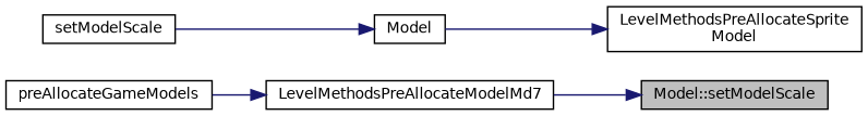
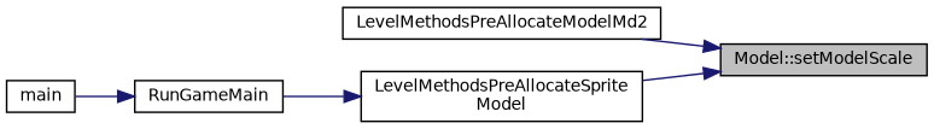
  digraph {
    rankdir=RL
    node [color=black fillcolor=white fontname=Helvetica fontsize=10 shape=record style=filled]
    edge [color=midnightblue dir=back fontname=Helvetica fontsize=10 labelfontname=Helvetica labelfontsize=10 style=solid]
    n1 [fillcolor=grey75 fontcolor=black height=0.2 label="Model::setModelScale" width=0.4]
-   n2 [height=0.2 label=LevelMethodsPreAllocateModelMd7 width=0.4]
+   n2 [height=0.2 label=LevelMethodsPreAllocateModelMd2 width=0.4]
    n3 [height=0.2 label="LevelMethodsPreAllocateSprite\lModel" width=0.4]
-   n4 [height=0.2 label=preAllocateGameModels width=0.4]
-   n5 [height=0.2 label=Model width=0.4]
-   n6 [height=0.2 label=setModelScale width=0.4]
+   n5 [height=0.2 label=RunGameMain width=0.4]
+   n6 [height=0.2 label=main width=0.4]
    n1 -> n2
-   n2 -> n4
+   n1 -> n3
    n3 -> n5
    n5 -> n6
  }
